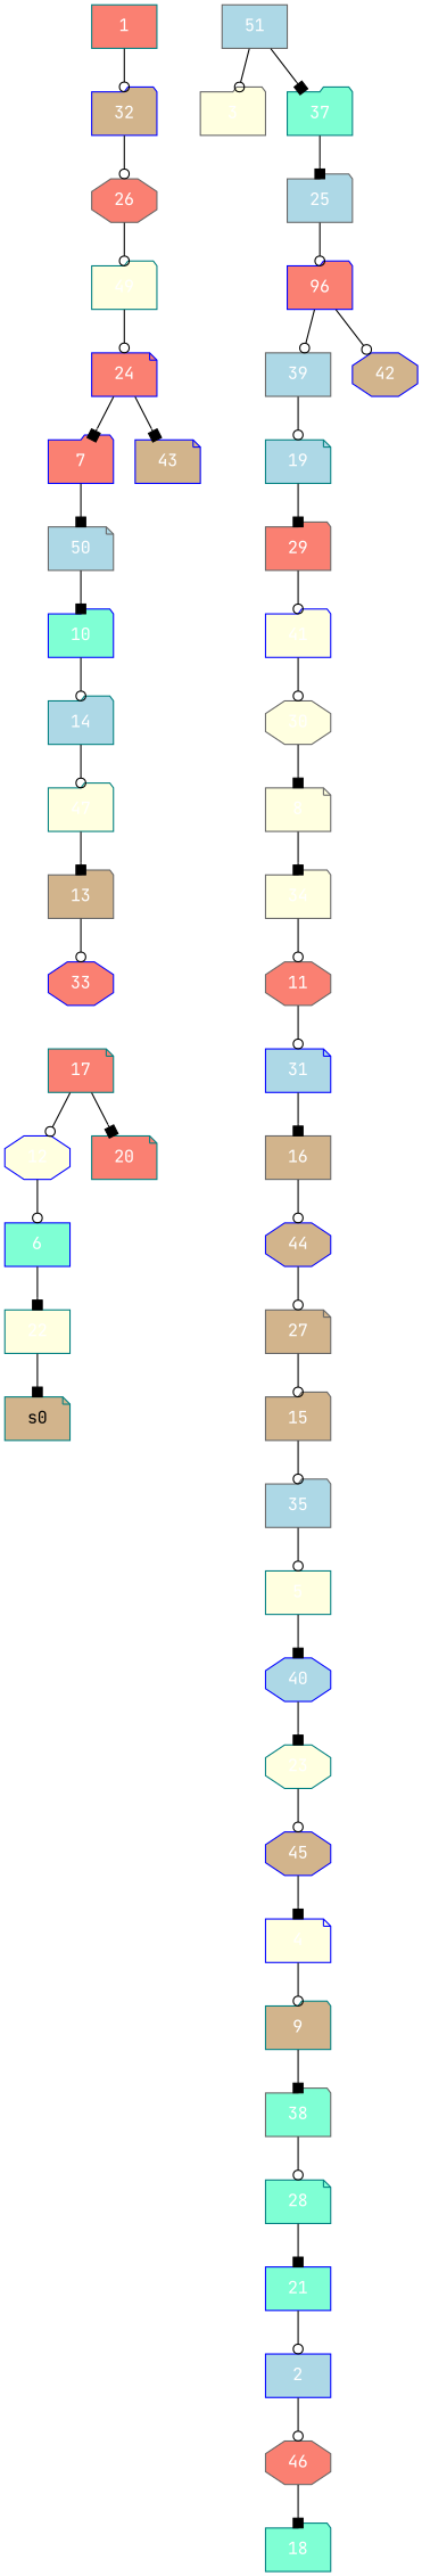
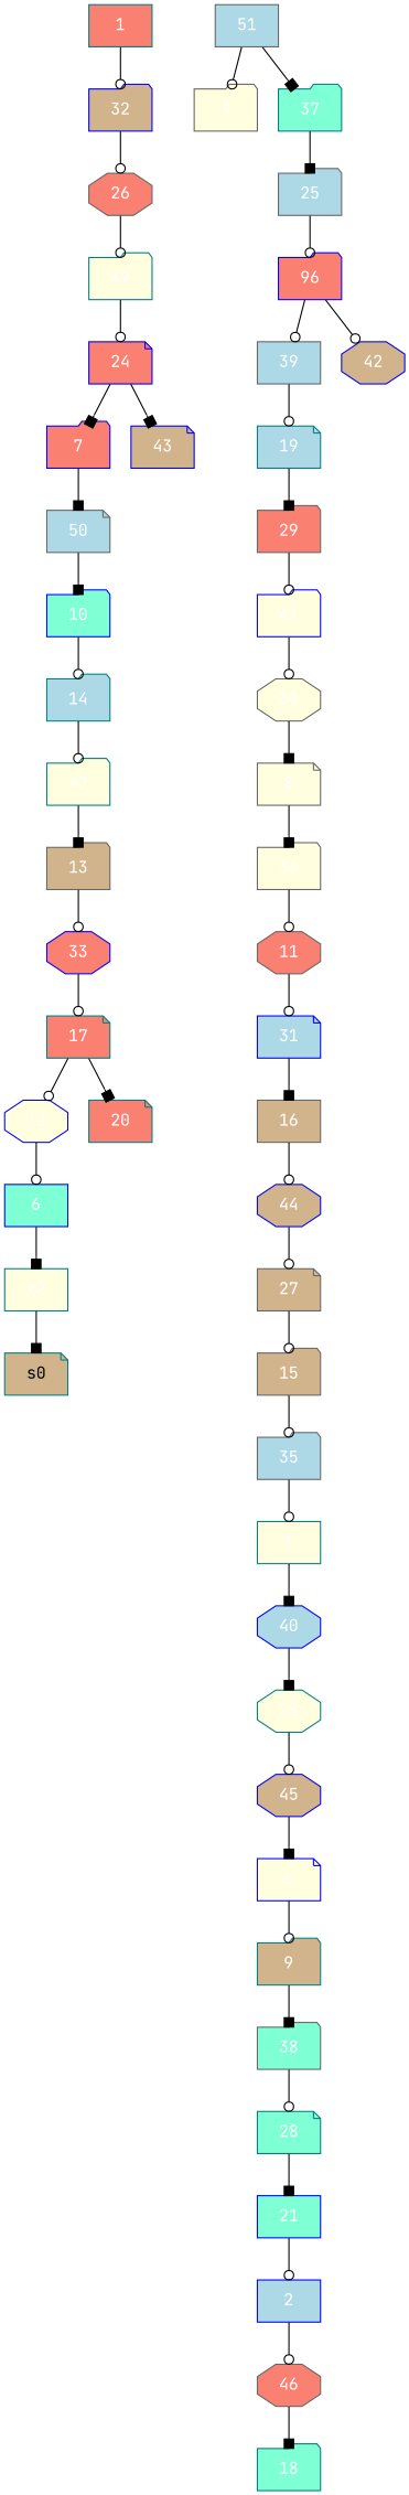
  digraph {
    fontname="JetBrains Mono"
    node [color=blue fillcolor=lightyellow fontcolor=white fontname="JetBrains Mono" shape=folder style=filled]
    edge [arrowhead=odot fontname="JetBrains Mono"]
    1 [color=teal fillcolor=salmon shape=box]
    32 [fillcolor=tan]
    26 [color=gray40 fillcolor=salmon shape=octagon]
    21 [fillcolor=aquamarine shape=box]
    2 [fillcolor=lightblue shape=box]
    46 [color=gray40 fillcolor=salmon shape=octagon]
    18 [color=teal fillcolor=aquamarine]
    51 [color=gray40 fillcolor=lightblue shape=box]
    3 [color=gray40]
    37 [color=teal fillcolor=aquamarine]
    25 [color=gray40 fillcolor=lightblue]
    45 [fillcolor=tan shape=octagon]
    4 [shape=note]
    9 [color=teal fillcolor=tan]
    38 [color=gray40 fillcolor=aquamarine]
    35 [color=gray40 fillcolor=lightblue]
    5 [color=teal shape=box]
    40 [fillcolor=lightblue shape=octagon]
    23 [color=teal shape=octagon]
    12 [shape=octagon]
    6 [fillcolor=aquamarine shape=box]
    22 [color=teal shape=box]
    s0 [color=teal fillcolor=tan fontcolor=black shape=note]
    24 [fillcolor=salmon shape=note]
    7 [fillcolor=salmon]
    43 [fillcolor=tan shape=note]
    50 [color=gray40 fillcolor=lightblue shape=note]
    10 [fillcolor=aquamarine]
    30 [color=gray40 shape=octagon]
    8 [color=gray40 shape=note]
    34 [color=gray40]
    11 [color=gray40 fillcolor=salmon shape=octagon]
    28 [color=teal fillcolor=aquamarine shape=note]
    14 [color=teal fillcolor=lightblue]
    47 [color=teal]
    31 [fillcolor=lightblue shape=note]
    16 [color=gray40 fillcolor=tan shape=box]
    17 [color=teal fillcolor=salmon shape=note]
    20 [color=teal fillcolor=salmon shape=note]
    13 [color=gray40 fillcolor=tan]
    33 [fillcolor=salmon shape=octagon]
    27 [color=gray40 fillcolor=tan shape=note]
    15 [color=gray40 fillcolor=tan]
    44 [fillcolor=tan shape=octagon]
    39 [color=gray40 fillcolor=lightblue shape=box]
    19 [color=teal fillcolor=lightblue shape=note]
    29 [color=gray40 fillcolor=salmon]
    41
    49 [color=teal]
    n50 [fillcolor=salmon label=96]
    42 [fillcolor=tan shape=octagon]
    1 -> 32
    32 -> 26
    26 -> 49
    21 -> 2
    2 -> 46
    46 -> 18 [arrowhead=box]
    51 -> 3
    51 -> 37 [arrowhead=box]
    37 -> 25 [arrowhead=box]
    25 -> n50
    45 -> 4 [arrowhead=box]
    4 -> 9
    9 -> 38 [arrowhead=box]
    38 -> 28
    35 -> 5
    5 -> 40 [arrowhead=box]
    40 -> 23 [arrowhead=box]
    23 -> 45
    12 -> 6
    6 -> 22 [arrowhead=box]
    22 -> s0 [arrowhead=box]
    24 -> 7 [arrowhead=box]
    24 -> 43 [arrowhead=box]
    7 -> 50 [arrowhead=box]
    50 -> 10 [arrowhead=box]
    10 -> 14
    30 -> 8 [arrowhead=box]
    8 -> 34 [arrowhead=box]
    34 -> 11
    11 -> 31
    28 -> 21 [arrowhead=box]
    14 -> 47
    47 -> 13 [arrowhead=box]
    31 -> 16 [arrowhead=box]
    16 -> 44
    17 -> 12
    17 -> 20 [arrowhead=box]
    13 -> 33
+   33 -> 17
    27 -> 15
    15 -> 35
    44 -> 27
    39 -> 19
    19 -> 29 [arrowhead=box]
    29 -> 41
    41 -> 30
    49 -> 24
    n50 -> 39
    n50 -> 42
  }
